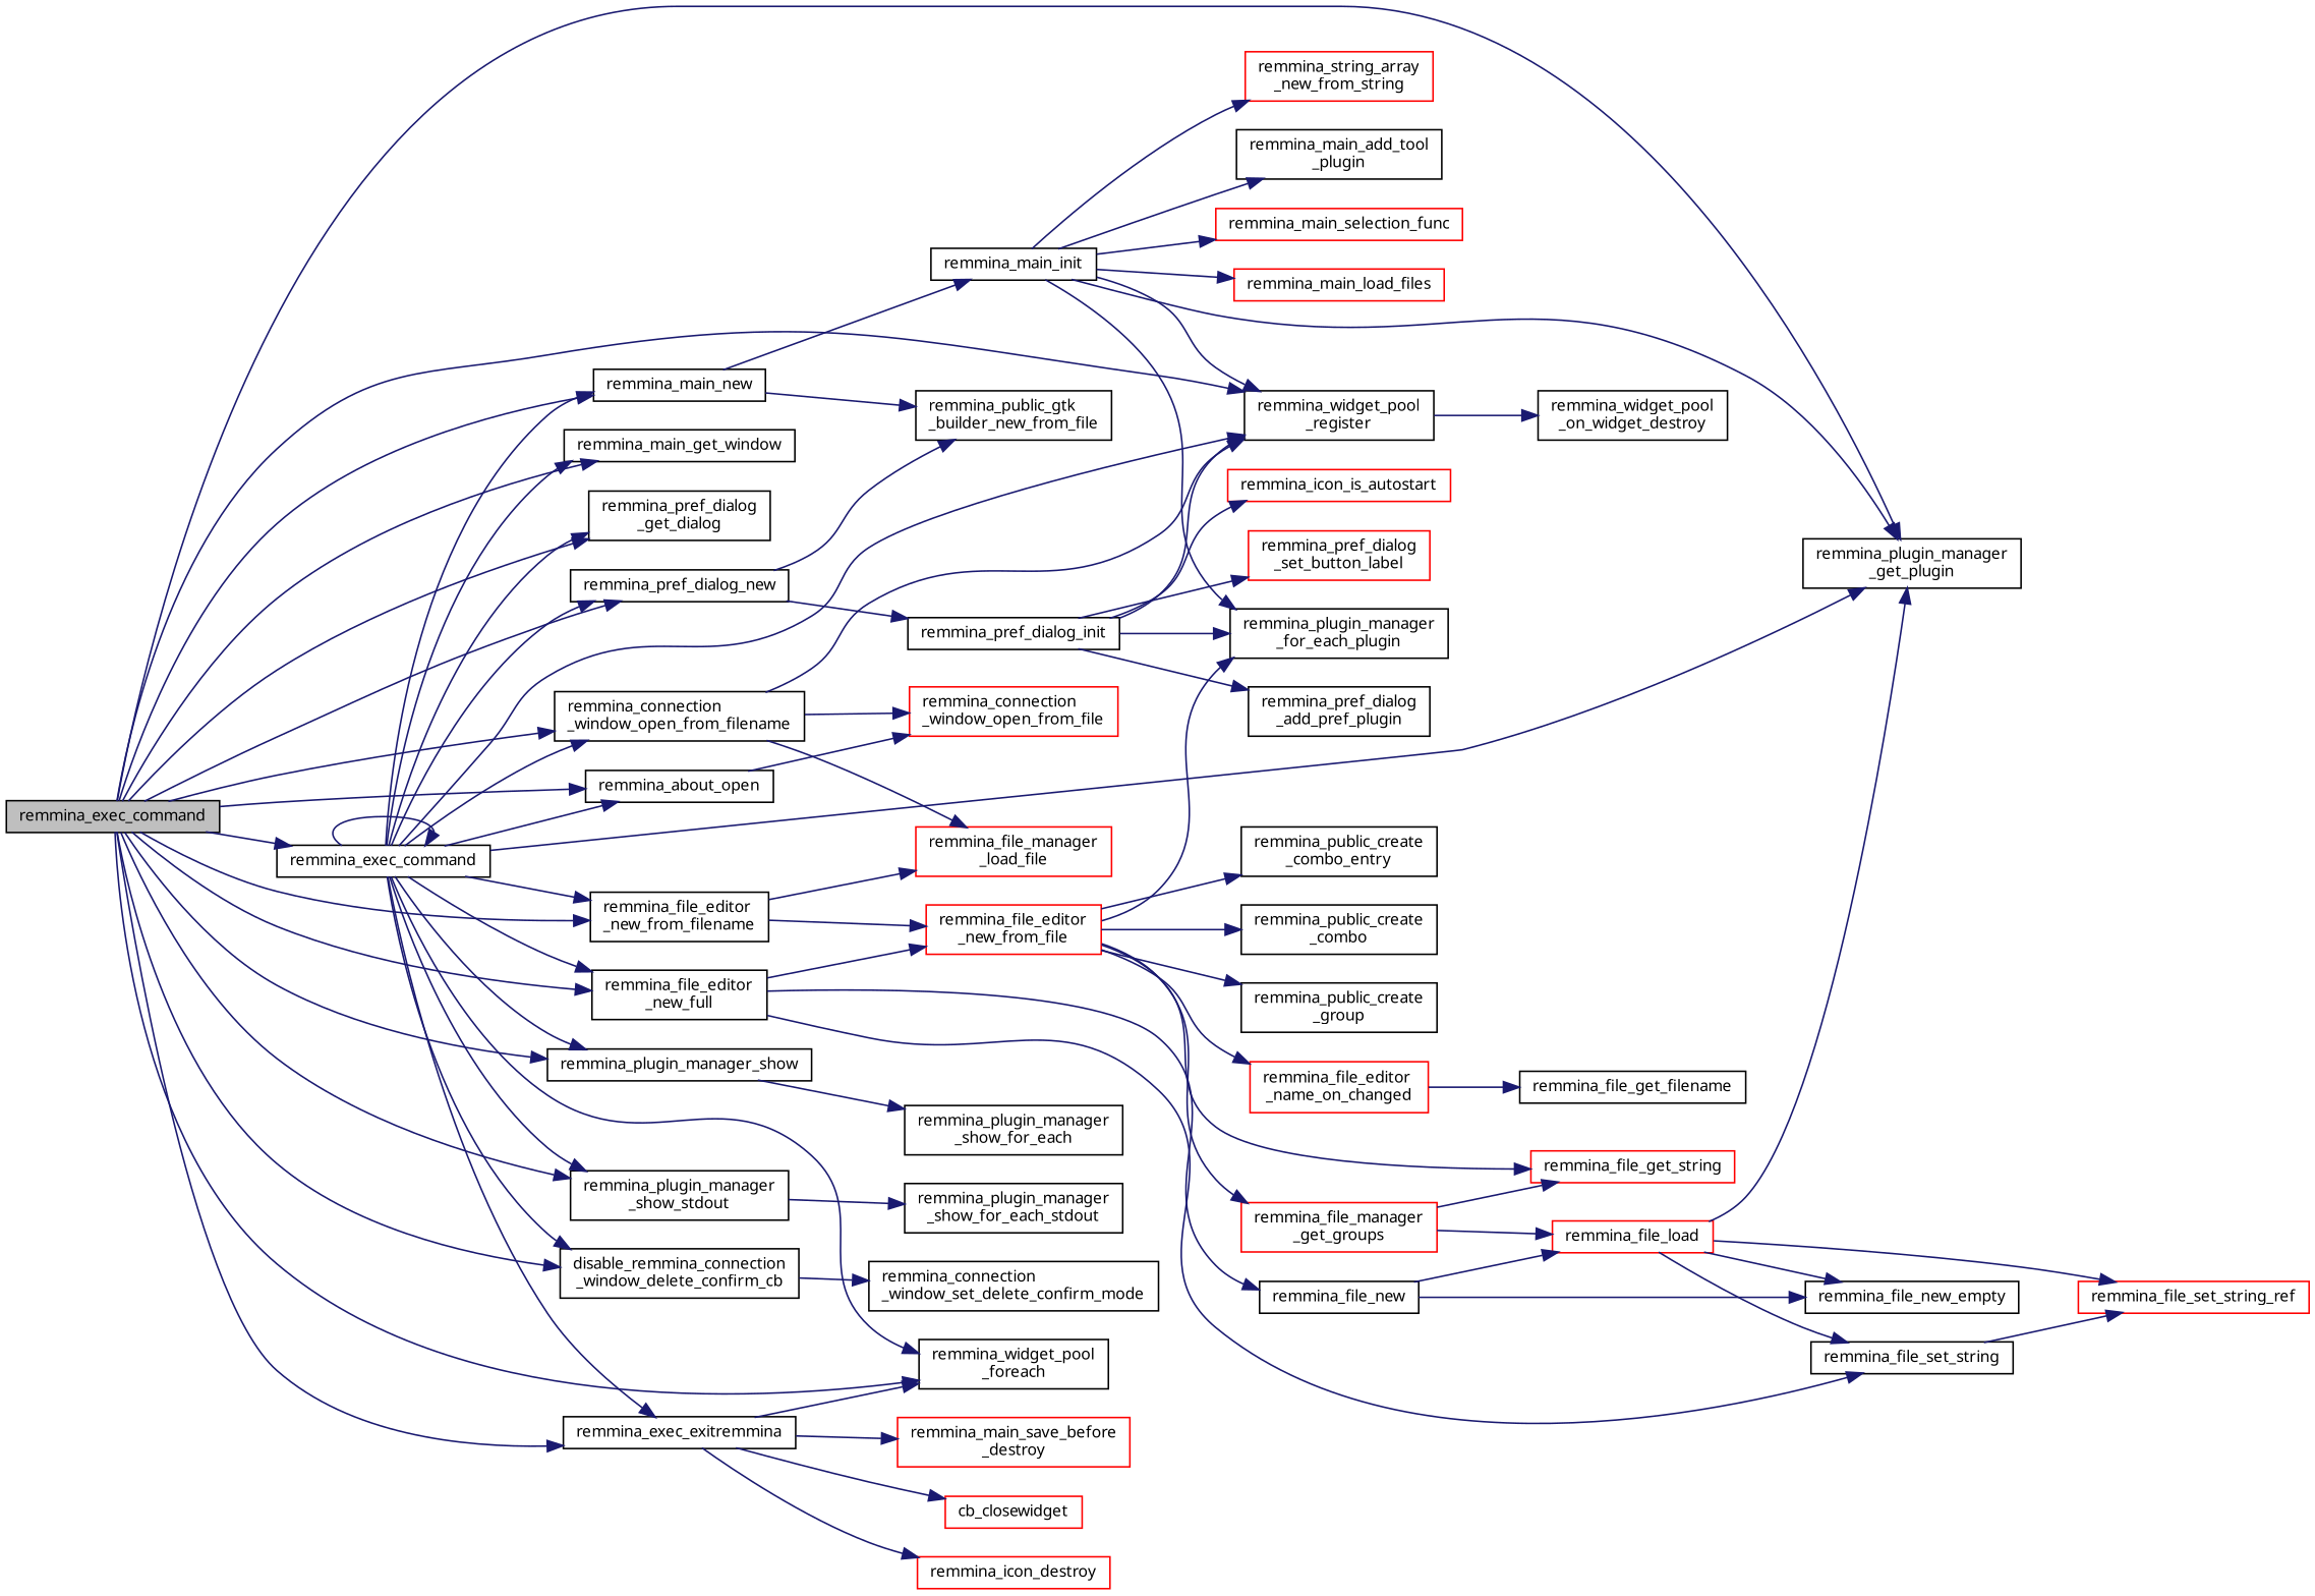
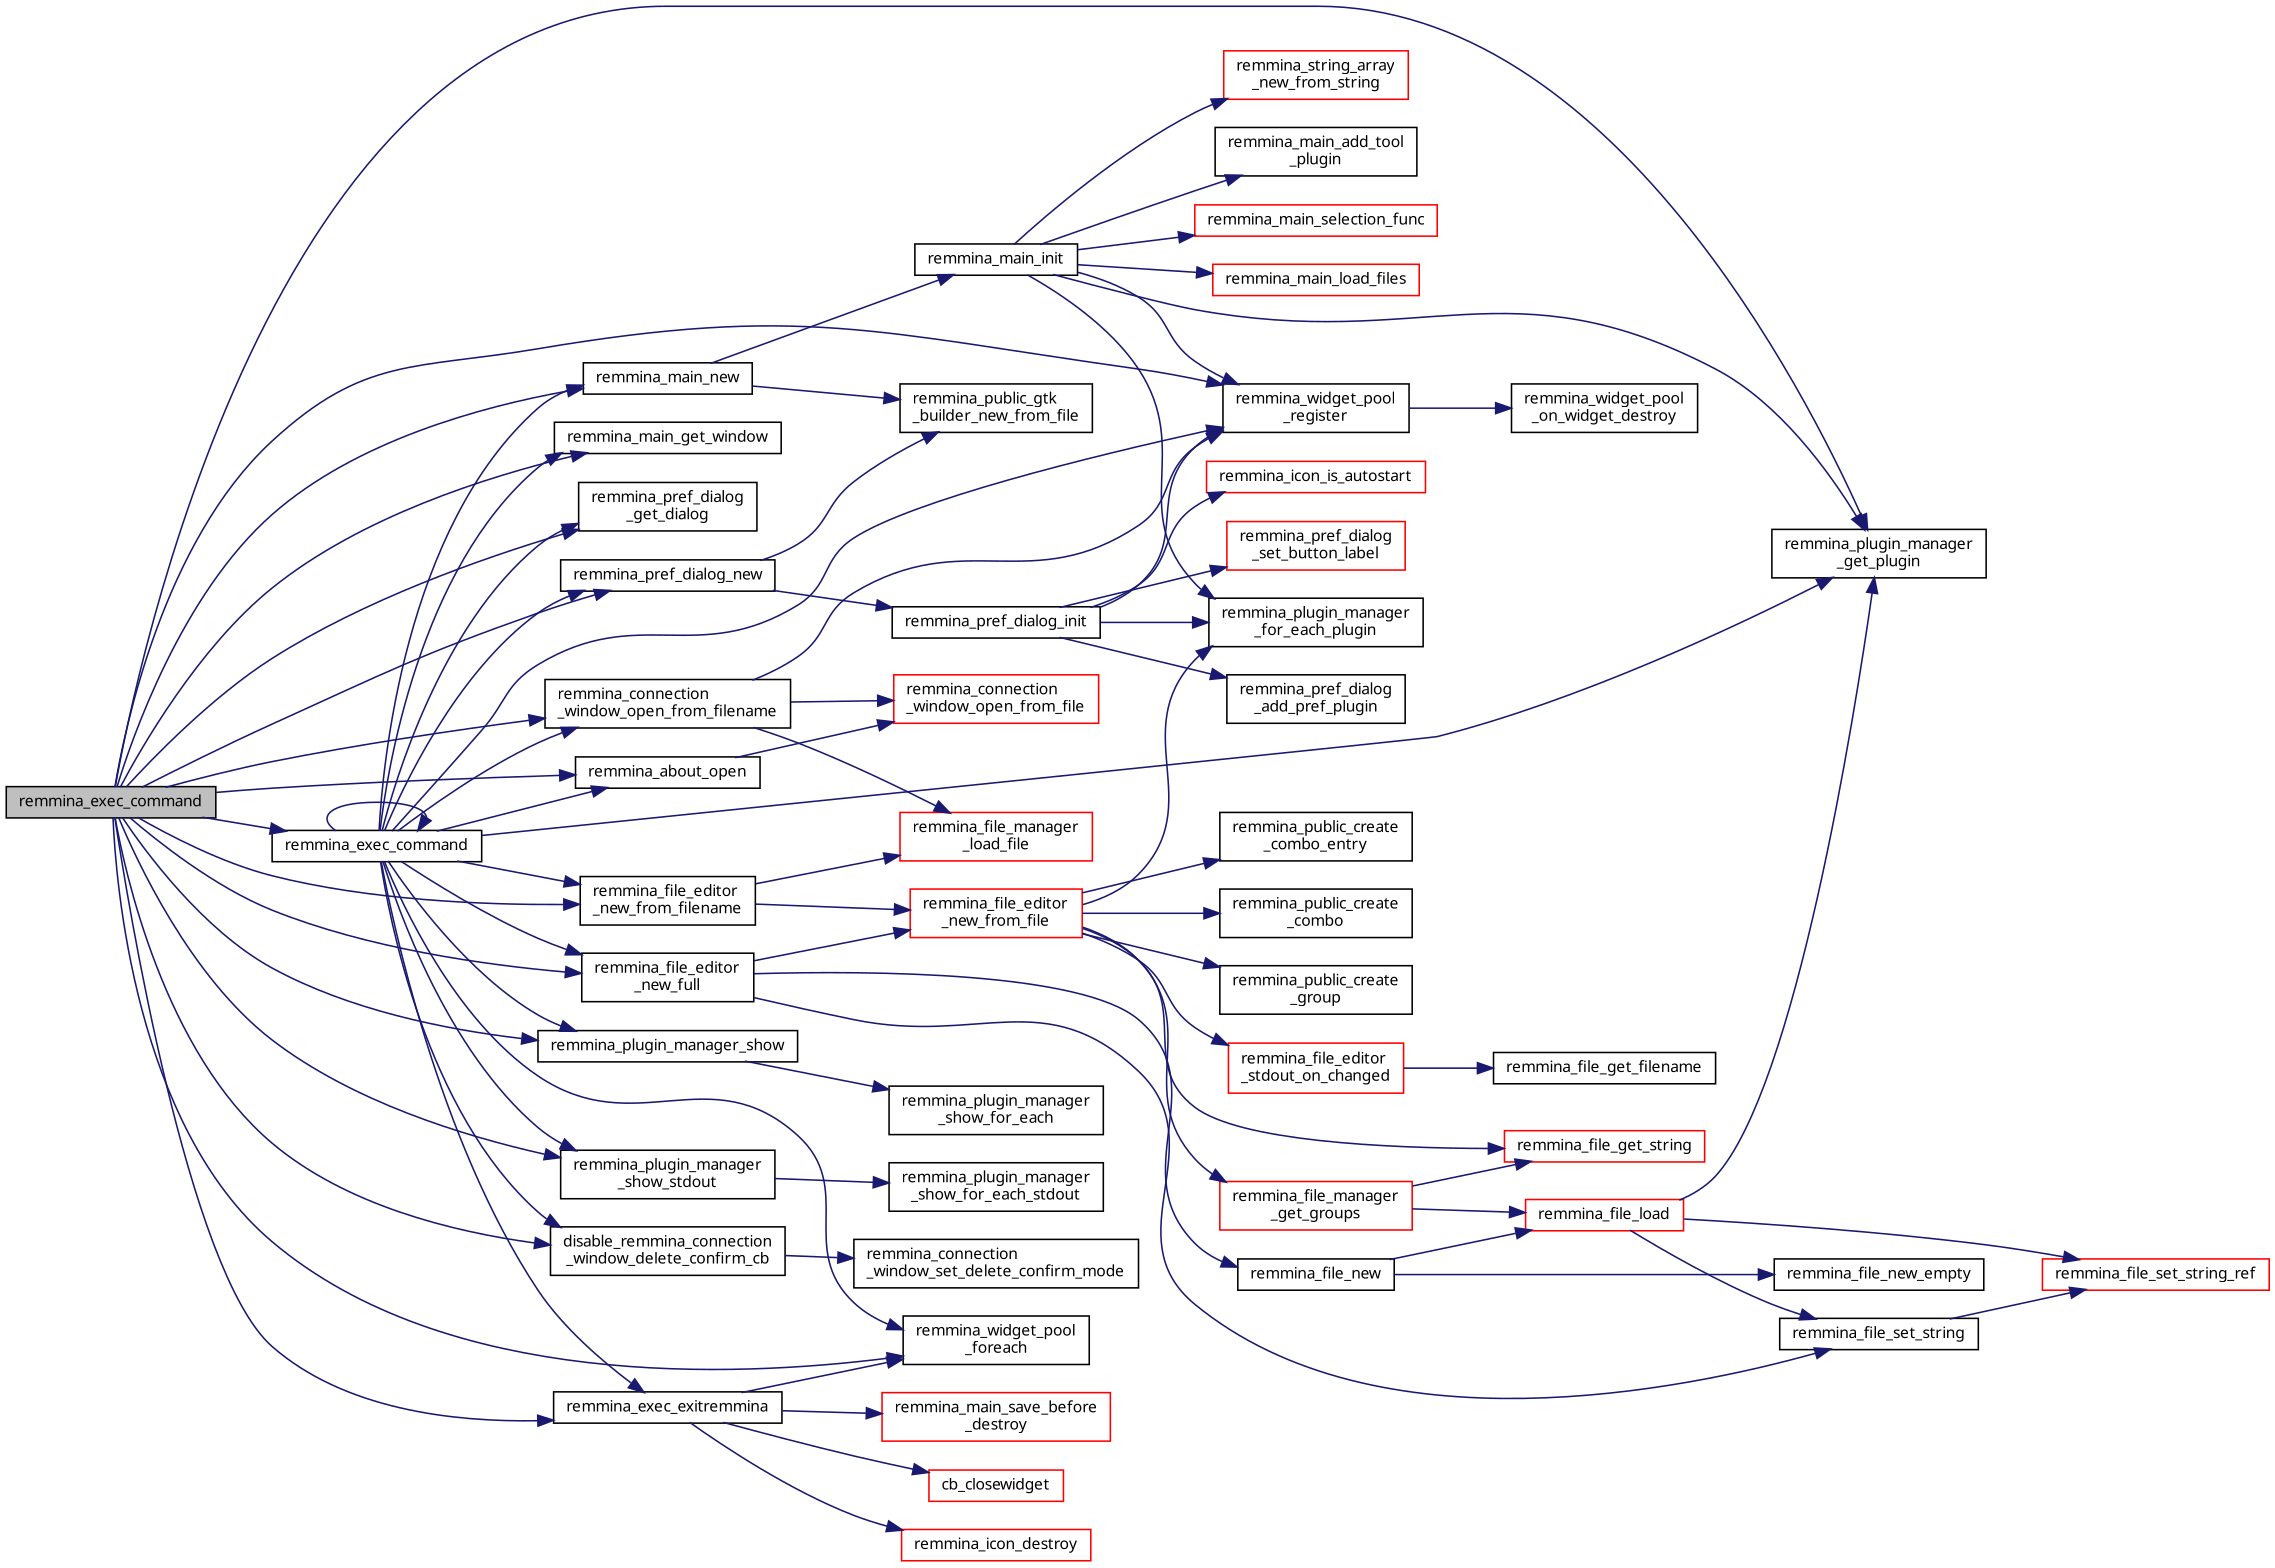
  digraph {
    fontname="Noto Sans"
    rankdir=LR
    node [color=black fillcolor=white fontname="Noto Sans" fontsize=10 shape=record style=filled]
    edge [color=midnightblue fontname="Noto Sans" fontsize=10 labelfontname=Helvetica labelfontsize=10 style=solid]
    n1 [fillcolor=grey75 fontcolor=black height=0.2 label=remmina_exec_command width=0.4]
    n2 [height=0.2 label=remmina_main_get_window width=0.4]
    n3 [height=0.2 label=remmina_main_new width=0.4]
    n4 [height=0.2 label="remmina_plugin_manager\l_get_plugin" width=0.4]
    n5 [height=0.2 label="remmina_widget_pool\l_register" width=0.4]
    n6 [height=0.2 label="remmina_pref_dialog\l_get_dialog" width=0.4]
    n7 [height=0.2 label=remmina_pref_dialog_new width=0.4]
    n8 [height=0.2 label="remmina_file_editor\l_new_full" width=0.4]
    n9 [height=0.2 label="remmina_connection\l_window_open_from_filename" width=0.4]
    n10 [height=0.2 label="remmina_file_editor\l_new_from_filename" width=0.4]
    n11 [height=0.2 label=remmina_about_open width=0.4]
    n12 [height=0.2 label=remmina_exec_command width=0.4]
    n13 [height=0.2 label=remmina_plugin_manager_show width=0.4]
    n14 [height=0.2 label="remmina_plugin_manager\l_show_stdout" width=0.4]
    n15 [height=0.2 label="remmina_widget_pool\l_foreach" width=0.4]
    n16 [height=0.2 label="disable_remmina_connection\l_window_delete_confirm_cb" width=0.4]
    n17 [height=0.2 label=remmina_exec_exitremmina width=0.4]
    n18 [height=0.2 label="remmina_public_gtk\l_builder_new_from_file" width=0.4]
    n19 [height=0.2 label=remmina_main_init width=0.4]
    n20 [height=0.2 label="remmina_widget_pool\l_on_widget_destroy" width=0.4]
    n21 [height=0.2 label=remmina_pref_dialog_init width=0.4]
    n22 [height=0.2 label=remmina_file_new width=0.4]
    n23 [height=0.2 label=remmina_file_set_string width=0.4]
    n24 [color=red height=0.2 label="remmina_file_editor\l_new_from_file" width=0.4]
    n25 [color=red height=0.2 label="remmina_file_manager\l_load_file" width=0.4]
    n26 [color=red height=0.2 label="remmina_connection\l_window_open_from_file" width=0.4]
    n27 [height=0.2 label="remmina_plugin_manager\l_show_for_each" width=0.4]
    n28 [height=0.2 label="remmina_plugin_manager\l_show_for_each_stdout" width=0.4]
    n29 [height=0.2 label="remmina_connection\l_window_set_delete_confirm_mode" width=0.4]
    n30 [color=red height=0.2 label="remmina_main_save_before\l_destroy" width=0.4]
    n31 [color=red height=0.2 label=cb_closewidget width=0.4]
    n32 [color=red height=0.2 label=remmina_icon_destroy width=0.4]
    n33 [color=red height=0.2 label="remmina_string_array\l_new_from_string" width=0.4]
    n34 [height=0.2 label="remmina_plugin_manager\l_for_each_plugin" width=0.4]
    n35 [height=0.2 label="remmina_main_add_tool\l_plugin" width=0.4]
    n36 [color=red height=0.2 label=remmina_main_selection_func width=0.4]
    n37 [color=red height=0.2 label=remmina_main_load_files width=0.4]
    n38 [color=red height=0.2 label=remmina_icon_is_autostart width=0.4]
    n39 [color=red height=0.2 label="remmina_pref_dialog\l_set_button_label" width=0.4]
    n40 [height=0.2 label="remmina_pref_dialog\l_add_pref_plugin" width=0.4]
    n41 [color=red height=0.2 label=remmina_file_load width=0.4]
    n42 [height=0.2 label=remmina_file_new_empty width=0.4]
    n43 [color=red height=0.2 label=remmina_file_set_string_ref width=0.4]
    n44 [height=0.2 label="remmina_public_create\l_group" width=0.4]
-   n45 [color=red height=0.2 label="remmina_file_editor\l_name_on_changed" width=0.4]
+   n45 [color=red height=0.2 label="remmina_file_editor\l_stdout_on_changed" width=0.4]
    n46 [color=red height=0.2 label=remmina_file_get_string width=0.4]
    n47 [color=red height=0.2 label="remmina_file_manager\l_get_groups" width=0.4]
    n48 [height=0.2 label="remmina_public_create\l_combo_entry" width=0.4]
    n49 [height=0.2 label="remmina_public_create\l_combo" width=0.4]
    n50 [height=0.2 label=remmina_file_get_filename width=0.4]
    n1 -> n2
    n1 -> n3
    n1 -> n4
    n1 -> n5
    n1 -> n6
    n1 -> n7
    n1 -> n8
    n1 -> n9
    n1 -> n10
    n1 -> n11
    n1 -> n12
    n1 -> n13
    n1 -> n14
    n1 -> n15
    n1 -> n16
    n1 -> n17
    n3 -> n18
    n3 -> n19
    n5 -> n20
    n7 -> n18
    n7 -> n21
    n8 -> n22
    n8 -> n23
    n8 -> n24
    n9 -> n5
    n9 -> n25
    n9 -> n26
    n10 -> n24
    n10 -> n25
    n11 -> n26
    n12 -> n2
    n12 -> n3
    n12 -> n4
    n12 -> n5
    n12 -> n6
    n12 -> n7
    n12 -> n8
    n12 -> n9
    n12 -> n10
    n12 -> n11
    n12 -> n12
    n12 -> n13
    n12 -> n14
    n12 -> n15
    n12 -> n16
    n12 -> n17
    n13 -> n27
    n14 -> n28
    n16 -> n29
    n17 -> n15
    n17 -> n30
    n17 -> n31
    n17 -> n32
    n19 -> n4
    n19 -> n5
    n19 -> n33
    n19 -> n34
    n19 -> n35
    n19 -> n36
    n19 -> n37
    n21 -> n5
    n21 -> n34
    n21 -> n38
    n21 -> n39
    n21 -> n40
    n22 -> n41
    n22 -> n42
    n23 -> n43
    n24 -> n34
    n24 -> n44
    n24 -> n45
    n24 -> n46
    n24 -> n47
    n24 -> n48
    n24 -> n49
    n41 -> n4
    n41 -> n23
-   n41 -> n42
    n41 -> n43
    n45 -> n50
    n47 -> n41
    n47 -> n46
  }
